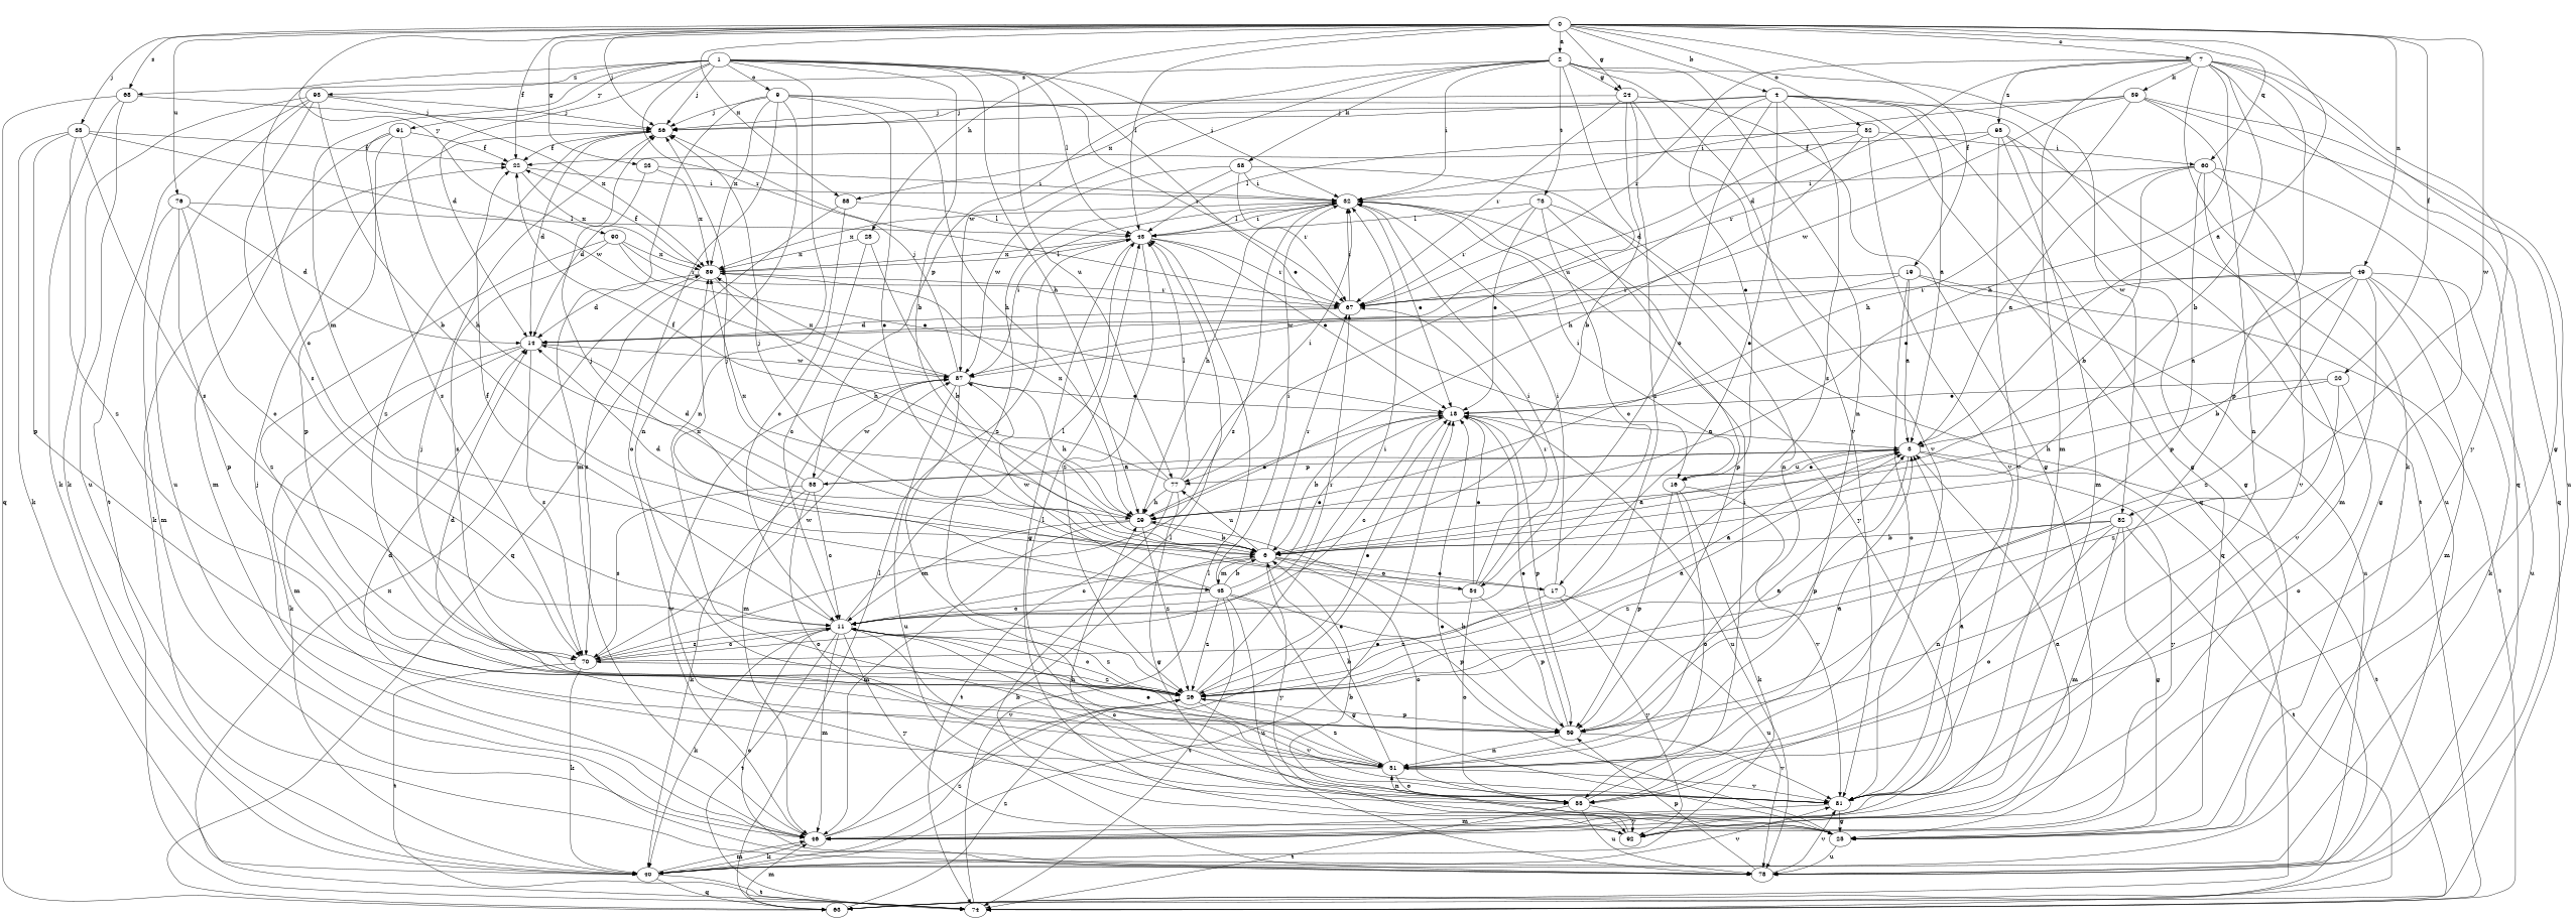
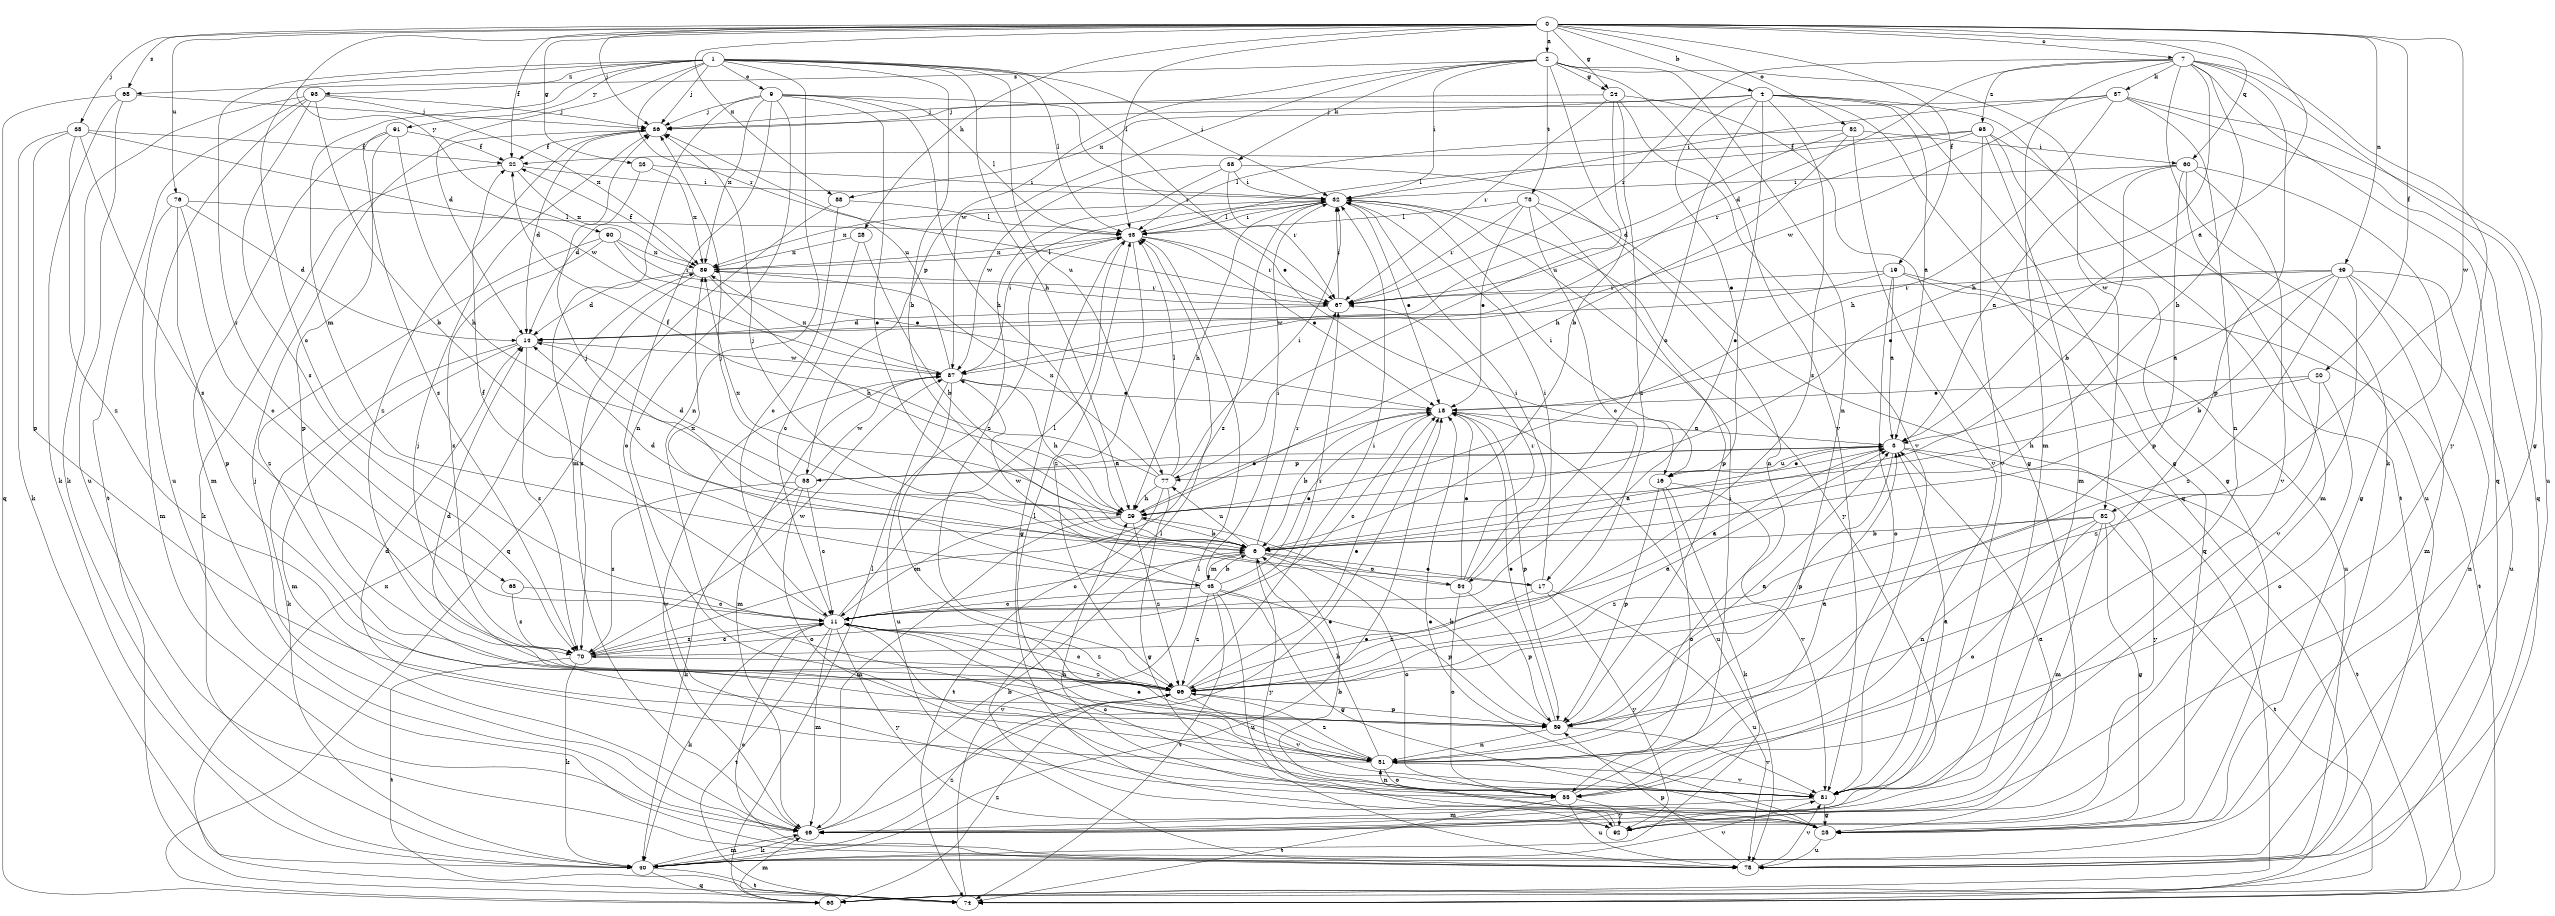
  strict digraph {
    0
    2
    3
    4
    7
    19
    20
    22
    23
    24
    28
    35
    36
    43
    49
    52
    60
    68
    76
    82
    88
    90
    32
    51
    77
    38
    58
    73
    81
    n30 [label=87]
    16
    59
    74
    92
    17
    25
    54
    63
    70
    6
    14
    29
    67
-   39
+   39 [label=37]
    40
    46
    95
    55
    78
-   96 [label=26]
+   96
    18
    89
    11
    1
    9
    45
+   65
    91
    93
    0 -> 2 [label=a]
    0 -> 3 [label=a]
    0 -> 4 [label=b]
    0 -> 7 [label=c]
    0 -> 19 [label=f]
    0 -> 20 [label=f]
    0 -> 22 [label=f]
    0 -> 23 [label=g]
    0 -> 24 [label=g]
    0 -> 28 [label=h]
    0 -> 35 [label=j]
    0 -> 36 [label=j]
    0 -> 43 [label=l]
    0 -> 49 [label=n]
    0 -> 52 [label=o]
    0 -> 60 [label=q]
    0 -> 68 [label=s]
    0 -> 76 [label=u]
    0 -> 82 [label=w]
    0 -> 88 [label=x]
    0 -> 90 [label=y]
    2 -> 24 [label=g]
    2 -> 68 [label=s]
    2 -> 82 [label=w]
    2 -> 32 [label=i]
    2 -> 51 [label=n]
    2 -> 77 [label=u]
    2 -> 38 [label=k]
    2 -> 58 [label=p]
    2 -> 73 [label=t]
    2 -> 81 [label=v]
    2 -> n30 [label=w]
    3 -> 77 [label=u]
    3 -> 58 [label=p]
    3 -> 16 [label=e]
    3 -> 59 [label=p]
    3 -> 74 [label=t]
    3 -> 92 [label=y]
    4 -> 3 [label=a]
    4 -> 36 [label=j]
    4 -> 88 [label=x]
    4 -> 16 [label=e]
    4 -> 74 [label=t]
    4 -> 17 [label=e]
    4 -> 25 [label=g]
    4 -> 54 [label=o]
    4 -> 63 [label=q]
    4 -> 70 [label=s]
    7 -> 59 [label=p]
    7 -> 92 [label=y]
    7 -> 25 [label=g]
    7 -> 63 [label=q]
    7 -> 6 [label=b]
    7 -> 14 [label=d]
    7 -> 29 [label=h]
    7 -> 67 [label=r]
    7 -> 39 [label=k]
    7 -> 40 [label=k]
    7 -> 46 [label=m]
    7 -> 95 [label=z]
    19 -> 3 [label=a]
    19 -> n30 [label=w]
    19 -> 74 [label=t]
    19 -> 67 [label=r]
    19 -> 55 [label=o]
    19 -> 78 [label=u]
    20 -> 29 [label=h]
    20 -> 55 [label=o]
    20 -> 96 [label=z]
    20 -> 18 [label=e]
    22 -> 32 [label=i]
-   40 -> 22 [label=k]
+   22 -> 40 [label=k]
    22 -> 89 [label=x]
    23 -> 32 [label=i]
    23 -> 14 [label=d]
    23 -> 89 [label=x]
    24 -> 36 [label=j]
    24 -> 81 [label=v]
    24 -> 25 [label=g]
    24 -> 6 [label=b]
    24 -> 67 [label=r]
    24 -> 96 [label=z]
    28 -> 6 [label=b]
    28 -> 89 [label=x]
    28 -> 11 [label=c]
    35 -> 22 [label=f]
    35 -> n30 [label=w]
    35 -> 59 [label=p]
    35 -> 70 [label=s]
    35 -> 40 [label=k]
    35 -> 96 [label=z]
    36 -> 22 [label=f]
    36 -> 14 [label=d]
    36 -> 96 [label=z]
    43 -> 32 [label=i]
    43 -> 25 [label=g]
    43 -> 67 [label=r]
    43 -> 96 [label=z]
    43 -> 18 [label=e]
    43 -> 89 [label=x]
    49 -> 3 [label=a]
    49 -> 81 [label=v]
    49 -> 6 [label=b]
    49 -> 67 [label=r]
-   49 -> 40 [label=k]
+   49 -> 40 [label=n]
    49 -> 46 [label=m]
    49 -> 78 [label=u]
    49 -> 96 [label=z]
    49 -> 18 [label=e]
    52 -> 43 [label=l]
    52 -> 60 [label=i]
    52 -> 81 [label=v]
    52 -> 14 [label=d]
    52 -> 29 [label=h]
    60 -> 3 [label=a]
    60 -> 32 [label=i]
    60 -> 81 [label=v]
    60 -> 59 [label=p]
    60 -> 25 [label=g]
    60 -> 6 [label=b]
    60 -> 46 [label=m]
    68 -> 36 [label=j]
    68 -> 63 [label=q]
    68 -> 40 [label=k]
    68 -> 78 [label=u]
    76 -> 43 [label=l]
    76 -> 59 [label=p]
    76 -> 14 [label=d]
    76 -> 46 [label=m]
    76 -> 11 [label=c]
    82 -> 51 [label=n]
    82 -> 74 [label=t]
    82 -> 25 [label=g]
    82 -> 6 [label=b]
    82 -> 46 [label=m]
    82 -> 55 [label=o]
    82 -> 96 [label=z]
    88 -> 43 [label=l]
    88 -> 63 [label=q]
    88 -> 11 [label=c]
    90 -> 70 [label=s]
    90 -> 67 [label=r]
    90 -> 96 [label=z]
    90 -> 18 [label=e]
    90 -> 89 [label=x]
    32 -> 43 [label=l]
    32 -> 92 [label=y]
    32 -> 70 [label=s]
    32 -> 29 [label=h]
    32 -> 18 [label=e]
    32 -> 89 [label=x]
    51 -> 3 [label=a]
    51 -> 36 [label=j]
    51 -> 81 [label=v]
    51 -> 6 [label=b]
    51 -> 14 [label=d]
    51 -> 55 [label=o]
    51 -> 96 [label=z]
    77 -> 22 [label=f]
    77 -> 43 [label=l]
    77 -> 32 [label=i]
    77 -> 74 [label=t]
    77 -> 25 [label=g]
    77 -> 29 [label=h]
    77 -> 89 [label=x]
    38 -> 32 [label=i]
    38 -> 51 [label=n]
    38 -> n30 [label=w]
    38 -> 67 [label=r]
    38 -> 96 [label=z]
    58 -> 3 [label=a]
    58 -> n30 [label=w]
    58 -> 70 [label=s]
    58 -> 14 [label=d]
    58 -> 40 [label=k]
    58 -> 55 [label=o]
    58 -> 11 [label=c]
    73 -> 43 [label=l]
    73 -> 59 [label=p]
    73 -> 63 [label=q]
    73 -> 67 [label=r]
    73 -> 18 [label=e]
    73 -> 11 [label=c]
    81 -> 3 [label=a]
    81 -> 43 [label=l]
    81 -> 25 [label=g]
    81 -> 46 [label=m]
    81 -> 11 [label=c]
-   n30 -> 36 [label=j]
+   n30 -> 36 [label=u]
    n30 -> 32 [label=i]
    n30 -> 51 [label=n]
    n30 -> 29 [label=h]
    n30 -> 46 [label=m]
    n30 -> 78 [label=u]
    n30 -> 18 [label=e]
    n30 -> 89 [label=x]
-   16 -> 32 [label=i]
+   32 -> 16 [label=i]
    16 -> 81 [label=v]
    16 -> 59 [label=p]
    16 -> 40 [label=k]
    16 -> 55 [label=o]
    59 -> 3 [label=a]
    59 -> 51 [label=n]
    59 -> 81 [label=v]
    59 -> 29 [label=h]
    59 -> 18 [label=e]
    74 -> 43 [label=l]
    74 -> 89 [label=x]
    92 -> 3 [label=a]
    92 -> 43 [label=l]
    92 -> 6 [label=b]
    17 -> 36 [label=j]
    17 -> 32 [label=i]
    17 -> 92 [label=y]
    17 -> 78 [label=u]
    17 -> 96 [label=z]
    25 -> 29 [label=h]
    25 -> 78 [label=u]
    25 -> 18 [label=e]
    54 -> 36 [label=j]
    54 -> 32 [label=i]
    54 -> 59 [label=p]
    54 -> 67 [label=r]
    54 -> 55 [label=o]
    54 -> 18 [label=e]
    63 -> 43 [label=l]
    63 -> 46 [label=m]
    63 -> 96 [label=z]
    70 -> n30 [label=w]
    70 -> 74 [label=t]
    70 -> 67 [label=r]
    70 -> 40 [label=k]
    70 -> 96 [label=z]
    70 -> 11 [label=c]
    6 -> 3 [label=a]
    6 -> 36 [label=j]
    6 -> 77 [label=u]
    6 -> 92 [label=y]
    6 -> 17 [label=e]
    6 -> 54 [label=o]
    6 -> 14 [label=d]
    6 -> 67 [label=r]
    6 -> 55 [label=o]
    6 -> 11 [label=c]
    6 -> 45 [label=m]
    14 -> n30 [label=w]
    14 -> 70 [label=s]
    14 -> 40 [label=k]
    14 -> 46 [label=m]
    29 -> 6 [label=b]
    29 -> 46 [label=m]
    29 -> 96 [label=z]
    29 -> 18 [label=e]
    29 -> 89 [label=x]
    29 -> 11 [label=c]
    67 -> 32 [label=i]
    67 -> 14 [label=d]
    39 -> 36 [label=j]
    39 -> 32 [label=i]
    39 -> 51 [label=n]
    39 -> n30 [label=w]
    39 -> 63 [label=q]
    39 -> 29 [label=h]
    39 -> 78 [label=u]
    40 -> 81 [label=v]
    40 -> 74 [label=t]
    40 -> 63 [label=q]
    40 -> 46 [label=m]
    40 -> 96 [label=z]
    40 -> 18 [label=e]
    46 -> 36 [label=j]
    46 -> n30 [label=w]
    46 -> 6 [label=b]
    46 -> 40 [label=k]
    46 -> 18 [label=e]
    95 -> 22 [label=f]
+   95 -> 43 [label=l]
    95 -> 81 [label=v]
    95 -> 25 [label=g]
    95 -> 67 [label=r]
    95 -> 46 [label=m]
    95 -> 78 [label=u]
    55 -> 32 [label=i]
    55 -> 51 [label=n]
    55 -> 74 [label=t]
    55 -> 92 [label=y]
    55 -> 78 [label=u]
    78 -> 81 [label=v]
    78 -> 59 [label=p]
    78 -> 11 [label=c]
    96 -> 3 [label=a]
    96 -> 32 [label=i]
    96 -> 81 [label=v]
    96 -> 59 [label=p]
    96 -> 14 [label=d]
    96 -> 18 [label=e]
    96 -> 11 [label=c]
    18 -> 3 [label=a]
    18 -> 59 [label=p]
    18 -> 6 [label=b]
    18 -> 78 [label=u]
    18 -> 11 [label=c]
    89 -> 22 [label=f]
    89 -> 43 [label=l]
    89 -> 70 [label=s]
    89 -> 14 [label=d]
    89 -> 29 [label=h]
    89 -> 67 [label=r]
    11 -> 3 [label=a]
    11 -> 22 [label=f]
    11 -> 43 [label=l]
    11 -> 51 [label=e]
    11 -> 81 [label=v]
    11 -> 74 [label=t]
    11 -> 92 [label=y]
    11 -> 70 [label=s]
    11 -> 40 [label=k]
    11 -> 46 [label=m]
    11 -> 96 [label=z]
    1 -> 36 [label=j]
    1 -> 43 [label=l]
    1 -> 32 [label=i]
    1 -> 51 [label=n]
    1 -> 77 [label=u]
    1 -> 16 [label=e]
    1 -> 6 [label=b]
    1 -> 14 [label=d]
    1 -> 29 [label=h]
    1 -> 67 [label=r]
    1 -> 11 [label=c]
    1 -> 9 [label=c]
    1 -> 45 [label=m]
+   1 -> 65 [label=r]
    1 -> 91 [label=y]
    1 -> 93 [label=z]
    9 -> 36 [label=j]
+   9 -> 43 [label=l]
    9 -> 51 [label=n]
    9 -> 6 [label=e]
    9 -> 29 [label=h]
    9 -> 67 [label=r]
    9 -> 46 [label=m]
    9 -> 55 [label=o]
    9 -> 89 [label=x]
    45 -> 32 [label=i]
    45 -> n30 [label=w]
    45 -> 59 [label=p]
    45 -> 74 [label=t]
    45 -> 25 [label=g]
    45 -> 6 [label=b]
    45 -> 78 [label=u]
    45 -> 96 [label=z]
    45 -> 18 [label=e]
    45 -> 89 [label=x]
    45 -> 11 [label=c]
+   65 -> 70 [label=s]
+   65 -> 11 [label=c]
    91 -> 22 [label=f]
    91 -> 59 [label=p]
    91 -> 70 [label=s]
    91 -> 29 [label=h]
    91 -> 46 [label=m]
    93 -> 36 [label=j]
    93 -> 74 [label=t]
    93 -> 70 [label=s]
    93 -> 6 [label=b]
    93 -> 40 [label=k]
    93 -> 78 [label=u]
    93 -> 89 [label=x]
  }
